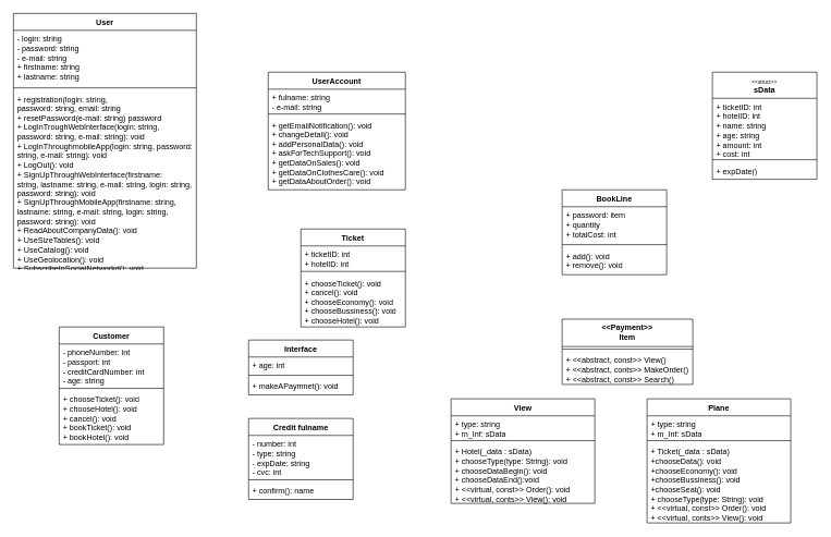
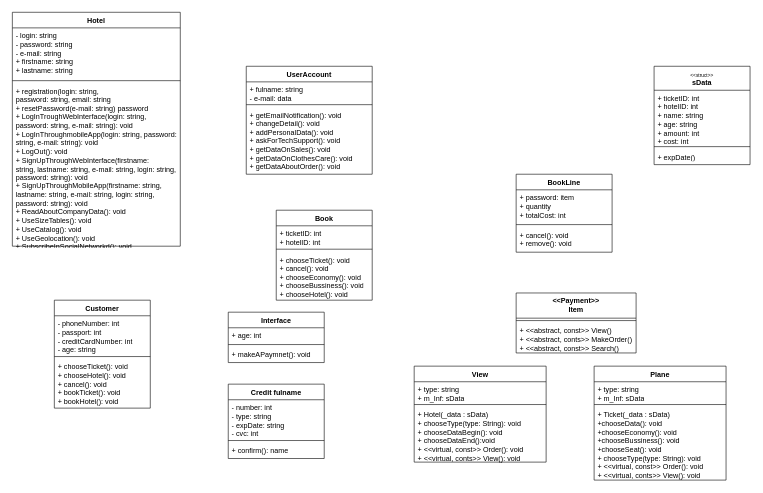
  <mxCell id="0" />
  <mxCell id="1" parent="0" />
- <mxCell id="2" value="User" style="swimlane;fontStyle=1;align=center;verticalAlign=top;childLayout=stackLayout;horizontal=1;startSize=26;horizontalStack=0;resizeParent=1;resizeParentMax=0;resizeLast=0;collapsible=1;marginBottom=0;whiteSpace=wrap;html=1;" vertex="1" parent="1"><mxGeometry x="20" y="20" width="280" height="390" as="geometry" /></mxCell>
+ <mxCell id="2" value="Hotel" style="swimlane;fontStyle=1;align=center;verticalAlign=top;childLayout=stackLayout;horizontal=1;startSize=26;horizontalStack=0;resizeParent=1;resizeParentMax=0;resizeLast=0;collapsible=1;marginBottom=0;whiteSpace=wrap;html=1;" vertex="1" parent="1"><mxGeometry x="20" y="20" width="280" height="390" as="geometry" /></mxCell>
  <mxCell id="3" value="- login: string&lt;div&gt;- password: string&lt;/div&gt;&lt;div&gt;- e-mail: string&lt;/div&gt;&lt;div&gt;+ firstname: string&lt;/div&gt;&lt;div&gt;+ lastname: string&lt;/div&gt;&lt;div&gt;&lt;br&gt;&lt;div&gt;&lt;br&gt;&lt;/div&gt;&lt;/div&gt;" style="text;strokeColor=none;fillColor=none;align=left;verticalAlign=top;spacingLeft=4;spacingRight=4;overflow=hidden;rotatable=0;points=[[0,0.5],[1,0.5]];portConstraint=eastwest;whiteSpace=wrap;html=1;" vertex="1" parent="2"><mxGeometry y="26" width="280" height="84" as="geometry" /></mxCell>
  <mxCell id="4" value="" style="line;strokeWidth=1;fillColor=none;align=left;verticalAlign=middle;spacingTop=-1;spacingLeft=3;spacingRight=3;rotatable=0;labelPosition=right;points=[];portConstraint=eastwest;strokeColor=inherit;" vertex="1" parent="2"><mxGeometry y="110" width="280" height="8" as="geometry" /></mxCell>
  <mxCell id="5" value="+ registration(login: string,&lt;div&gt;password: string, email: string&lt;/div&gt;&lt;div&gt;+ resetPassword(e-mail: string) password&lt;/div&gt;&lt;div&gt;+ LogInTroughWebInterface(login: string, password: string, e-mail: string): void&lt;/div&gt;&lt;div&gt;+ LogInThroughmobileApp(login: string, password: string, e-mail: string): void&lt;/div&gt;&lt;div&gt;+ LogOut(): void&lt;/div&gt;&lt;div&gt;+ SignUpThroughWebInterface(firstname:&lt;/div&gt;&lt;div&gt;string, lastname: string, e-mail: string, login: string, password: string): void&lt;/div&gt;&lt;div&gt;+ SignUpThroughMobileApp(firstname: string, lastname: string, e-mail: string, login: string, password: string): void&lt;/div&gt;&lt;div&gt;+ ReadAboutCompanyData(): void&lt;/div&gt;&lt;div&gt;+ UseSizeTables(): void&lt;/div&gt;&lt;div&gt;+ UseCatalog(): void&lt;/div&gt;&lt;div&gt;+ UseGeolocation(): void&lt;/div&gt;&lt;div&gt;+ SubscribeInSocialNetworkd(): void&lt;/div&gt;&lt;div&gt;&lt;br&gt;&lt;/div&gt;&lt;div&gt;&lt;br&gt;&lt;/div&gt;&lt;div&gt;&lt;br&gt;&lt;/div&gt;" style="text;strokeColor=none;fillColor=none;align=left;verticalAlign=top;spacingLeft=4;spacingRight=4;overflow=hidden;rotatable=0;points=[[0,0.5],[1,0.5]];portConstraint=eastwest;whiteSpace=wrap;html=1;" vertex="1" parent="2"><mxGeometry y="118" width="280" height="272" as="geometry" /></mxCell>
  <mxCell id="6" value="UserAccount" style="swimlane;fontStyle=1;align=center;verticalAlign=top;childLayout=stackLayout;horizontal=1;startSize=26;horizontalStack=0;resizeParent=1;resizeParentMax=0;resizeLast=0;collapsible=1;marginBottom=0;whiteSpace=wrap;html=1;" vertex="1" parent="1"><mxGeometry x="410" y="110" width="210" height="180" as="geometry" /></mxCell>
- <mxCell id="7" value="+ fulname: string&lt;div&gt;- e-mail: string&lt;/div&gt;" style="text;strokeColor=none;fillColor=none;align=left;verticalAlign=top;spacingLeft=4;spacingRight=4;overflow=hidden;rotatable=0;points=[[0,0.5],[1,0.5]];portConstraint=eastwest;whiteSpace=wrap;html=1;" vertex="1" parent="6"><mxGeometry y="26" width="210" height="34" as="geometry" /></mxCell>
+ <mxCell id="7" value="+ fulname: string&lt;div&gt;- e-mail: data&lt;/div&gt;" style="text;strokeColor=none;fillColor=none;align=left;verticalAlign=top;spacingLeft=4;spacingRight=4;overflow=hidden;rotatable=0;points=[[0,0.5],[1,0.5]];portConstraint=eastwest;whiteSpace=wrap;html=1;" vertex="1" parent="6"><mxGeometry y="26" width="210" height="34" as="geometry" /></mxCell>
  <mxCell id="8" value="" style="line;strokeWidth=1;fillColor=none;align=left;verticalAlign=middle;spacingTop=-1;spacingLeft=3;spacingRight=3;rotatable=0;labelPosition=right;points=[];portConstraint=eastwest;strokeColor=inherit;" vertex="1" parent="6"><mxGeometry y="60" width="210" height="8" as="geometry" /></mxCell>
  <mxCell id="9" value="+ getEmailNotification(): void&lt;div&gt;+ changeDetail(): void&lt;/div&gt;&lt;div&gt;+ addPersonalData(): void&lt;/div&gt;&lt;div&gt;+ askForTechSupport(): void&lt;/div&gt;&lt;div&gt;+ getDataOnSales(): void&lt;/div&gt;&lt;div&gt;+ getDataOnClothesCare(): void&lt;/div&gt;&lt;div&gt;+ getDataAboutOrder(): void&lt;/div&gt;&lt;div&gt;&lt;br&gt;&lt;div&gt;&lt;br&gt;&lt;/div&gt;&lt;/div&gt;" style="text;strokeColor=none;fillColor=none;align=left;verticalAlign=top;spacingLeft=4;spacingRight=4;overflow=hidden;rotatable=0;points=[[0,0.5],[1,0.5]];portConstraint=eastwest;whiteSpace=wrap;html=1;" vertex="1" parent="6"><mxGeometry y="68" width="210" height="112" as="geometry" /></mxCell>
  <mxCell id="10" value="Customer" style="swimlane;fontStyle=1;align=center;verticalAlign=top;childLayout=stackLayout;horizontal=1;startSize=26;horizontalStack=0;resizeParent=1;resizeParentMax=0;resizeLast=0;collapsible=1;marginBottom=0;whiteSpace=wrap;html=1;" vertex="1" parent="1"><mxGeometry x="90" y="500" width="160" height="180" as="geometry" /></mxCell>
  <mxCell id="11" value="- phoneNumber: int&lt;div&gt;- passport: int&lt;/div&gt;&lt;div&gt;- creditCardNumber: int&lt;/div&gt;&lt;div&gt;- age: string&lt;/div&gt;" style="text;strokeColor=none;fillColor=none;align=left;verticalAlign=top;spacingLeft=4;spacingRight=4;overflow=hidden;rotatable=0;points=[[0,0.5],[1,0.5]];portConstraint=eastwest;whiteSpace=wrap;html=1;" vertex="1" parent="10"><mxGeometry y="26" width="160" height="64" as="geometry" /></mxCell>
  <mxCell id="12" value="" style="line;strokeWidth=1;fillColor=none;align=left;verticalAlign=middle;spacingTop=-1;spacingLeft=3;spacingRight=3;rotatable=0;labelPosition=right;points=[];portConstraint=eastwest;strokeColor=inherit;" vertex="1" parent="10"><mxGeometry y="90" width="160" height="8" as="geometry" /></mxCell>
  <mxCell id="13" value="+ chooseTicket(): void&lt;div&gt;+ chooseHotel(): void&lt;br&gt;&lt;div&gt;+ cancel(): void&lt;/div&gt;&lt;div&gt;+ bookTicket(): void&lt;/div&gt;&lt;div&gt;+ bookHotel(): void&lt;br&gt;&lt;div&gt;&lt;br&gt;&lt;/div&gt;&lt;/div&gt;&lt;/div&gt;" style="text;strokeColor=none;fillColor=none;align=left;verticalAlign=top;spacingLeft=4;spacingRight=4;overflow=hidden;rotatable=0;points=[[0,0.5],[1,0.5]];portConstraint=eastwest;whiteSpace=wrap;html=1;" vertex="1" parent="10"><mxGeometry y="98" width="160" height="82" as="geometry" /></mxCell>
- <mxCell id="14" value="Ticket" style="swimlane;fontStyle=1;align=center;verticalAlign=top;childLayout=stackLayout;horizontal=1;startSize=26;horizontalStack=0;resizeParent=1;resizeParentMax=0;resizeLast=0;collapsible=1;marginBottom=0;whiteSpace=wrap;html=1;" vertex="1" parent="1"><mxGeometry x="460" y="350" width="160" height="150" as="geometry" /></mxCell>
+ <mxCell id="14" value="Book" style="swimlane;fontStyle=1;align=center;verticalAlign=top;childLayout=stackLayout;horizontal=1;startSize=26;horizontalStack=0;resizeParent=1;resizeParentMax=0;resizeLast=0;collapsible=1;marginBottom=0;whiteSpace=wrap;html=1;" vertex="1" parent="1"><mxGeometry x="460" y="350" width="160" height="150" as="geometry" /></mxCell>
  <mxCell id="15" value="+ ticketID: int&lt;div&gt;+ hotelID: int&lt;/div&gt;" style="text;strokeColor=none;fillColor=none;align=left;verticalAlign=top;spacingLeft=4;spacingRight=4;overflow=hidden;rotatable=0;points=[[0,0.5],[1,0.5]];portConstraint=eastwest;whiteSpace=wrap;html=1;" vertex="1" parent="14"><mxGeometry y="26" width="160" height="34" as="geometry" /></mxCell>
  <mxCell id="16" value="" style="line;strokeWidth=1;fillColor=none;align=left;verticalAlign=middle;spacingTop=-1;spacingLeft=3;spacingRight=3;rotatable=0;labelPosition=right;points=[];portConstraint=eastwest;strokeColor=inherit;" vertex="1" parent="14"><mxGeometry y="60" width="160" height="10" as="geometry" /></mxCell>
  <mxCell id="17" value="+ chooseTicket(): void&lt;div&gt;+ cancel(): void&lt;/div&gt;&lt;div&gt;+ chooseEconomy(): void&lt;/div&gt;&lt;div&gt;+ chooseBussiness(): void&lt;/div&gt;&lt;div&gt;+ chooseHotel(): void&lt;/div&gt;&lt;div&gt;&lt;br&gt;&lt;/div&gt;" style="text;strokeColor=none;fillColor=none;align=left;verticalAlign=top;spacingLeft=4;spacingRight=4;overflow=hidden;rotatable=0;points=[[0,0.5],[1,0.5]];portConstraint=eastwest;whiteSpace=wrap;html=1;" vertex="1" parent="14"><mxGeometry y="70" width="160" height="80" as="geometry" /></mxCell>
  <mxCell id="18" value="Interface" style="swimlane;fontStyle=1;align=center;verticalAlign=top;childLayout=stackLayout;horizontal=1;startSize=26;horizontalStack=0;resizeParent=1;resizeParentMax=0;resizeLast=0;collapsible=1;marginBottom=0;whiteSpace=wrap;html=1;" vertex="1" parent="1"><mxGeometry x="380" y="520" width="160" height="84" as="geometry" /></mxCell>
  <mxCell id="19" value="+ age: int" style="text;strokeColor=none;fillColor=none;align=left;verticalAlign=top;spacingLeft=4;spacingRight=4;overflow=hidden;rotatable=0;points=[[0,0.5],[1,0.5]];portConstraint=eastwest;whiteSpace=wrap;html=1;" vertex="1" parent="18"><mxGeometry y="26" width="160" height="24" as="geometry" /></mxCell>
  <mxCell id="20" value="" style="line;strokeWidth=1;fillColor=none;align=left;verticalAlign=middle;spacingTop=-1;spacingLeft=3;spacingRight=3;rotatable=0;labelPosition=right;points=[];portConstraint=eastwest;strokeColor=inherit;" vertex="1" parent="18"><mxGeometry y="50" width="160" height="8" as="geometry" /></mxCell>
  <mxCell id="21" value="+ makeAPaymnet(): void" style="text;strokeColor=none;fillColor=none;align=left;verticalAlign=top;spacingLeft=4;spacingRight=4;overflow=hidden;rotatable=0;points=[[0,0.5],[1,0.5]];portConstraint=eastwest;whiteSpace=wrap;html=1;" vertex="1" parent="18"><mxGeometry y="58" width="160" height="26" as="geometry" /></mxCell>
  <mxCell id="22" value="Credit fulname" style="swimlane;fontStyle=1;align=center;verticalAlign=top;childLayout=stackLayout;horizontal=1;startSize=26;horizontalStack=0;resizeParent=1;resizeParentMax=0;resizeLast=0;collapsible=1;marginBottom=0;whiteSpace=wrap;html=1;" vertex="1" parent="1"><mxGeometry x="380" y="640" width="160" height="124" as="geometry" /></mxCell>
  <mxCell id="23" value="- number: int&lt;div&gt;- type: string&lt;/div&gt;&lt;div&gt;- expDate: string&lt;/div&gt;&lt;div&gt;- cvc: int&lt;/div&gt;&lt;div&gt;&lt;br&gt;&lt;/div&gt;" style="text;strokeColor=none;fillColor=none;align=left;verticalAlign=top;spacingLeft=4;spacingRight=4;overflow=hidden;rotatable=0;points=[[0,0.5],[1,0.5]];portConstraint=eastwest;whiteSpace=wrap;html=1;" vertex="1" parent="22"><mxGeometry y="26" width="160" height="64" as="geometry" /></mxCell>
  <mxCell id="24" value="" style="line;strokeWidth=1;fillColor=none;align=left;verticalAlign=middle;spacingTop=-1;spacingLeft=3;spacingRight=3;rotatable=0;labelPosition=right;points=[];portConstraint=eastwest;strokeColor=inherit;" vertex="1" parent="22"><mxGeometry y="90" width="160" height="8" as="geometry" /></mxCell>
  <mxCell id="25" value="+ confirm(): name" style="text;strokeColor=none;fillColor=none;align=left;verticalAlign=top;spacingLeft=4;spacingRight=4;overflow=hidden;rotatable=0;points=[[0,0.5],[1,0.5]];portConstraint=eastwest;whiteSpace=wrap;html=1;" vertex="1" parent="22"><mxGeometry y="98" width="160" height="26" as="geometry" /></mxCell>
  <mxCell id="26" value="BookLine" style="swimlane;fontStyle=1;align=center;verticalAlign=top;childLayout=stackLayout;horizontal=1;startSize=26;horizontalStack=0;resizeParent=1;resizeParentMax=0;resizeLast=0;collapsible=1;marginBottom=0;whiteSpace=wrap;html=1;" vertex="1" parent="1"><mxGeometry x="860" y="290" width="160" height="130" as="geometry" /></mxCell>
  <mxCell id="27" value="+ password: item&lt;div&gt;+ quantity&lt;/div&gt;&lt;div&gt;+ totalCost: int&lt;/div&gt;" style="text;strokeColor=none;fillColor=none;align=left;verticalAlign=top;spacingLeft=4;spacingRight=4;overflow=hidden;rotatable=0;points=[[0,0.5],[1,0.5]];portConstraint=eastwest;whiteSpace=wrap;html=1;" vertex="1" parent="26"><mxGeometry y="26" width="160" height="54" as="geometry" /></mxCell>
  <mxCell id="28" value="" style="line;strokeWidth=1;fillColor=none;align=left;verticalAlign=middle;spacingTop=-1;spacingLeft=3;spacingRight=3;rotatable=0;labelPosition=right;points=[];portConstraint=eastwest;strokeColor=inherit;" vertex="1" parent="26"><mxGeometry y="80" width="160" height="8" as="geometry" /></mxCell>
- <mxCell id="29" value="+ add(): void&lt;div&gt;+ remove(): void&lt;/div&gt;" style="text;strokeColor=none;fillColor=none;align=left;verticalAlign=top;spacingLeft=4;spacingRight=4;overflow=hidden;rotatable=0;points=[[0,0.5],[1,0.5]];portConstraint=eastwest;whiteSpace=wrap;html=1;" vertex="1" parent="26"><mxGeometry y="88" width="160" height="42" as="geometry" /></mxCell>
+ <mxCell id="29" value="+ cancel(): void&lt;div&gt;+ remove(): void&lt;/div&gt;" style="text;strokeColor=none;fillColor=none;align=left;verticalAlign=top;spacingLeft=4;spacingRight=4;overflow=hidden;rotatable=0;points=[[0,0.5],[1,0.5]];portConstraint=eastwest;whiteSpace=wrap;html=1;" vertex="1" parent="26"><mxGeometry y="88" width="160" height="42" as="geometry" /></mxCell>
  <mxCell id="30" value="&amp;lt;&amp;lt;Payment&amp;gt;&amp;gt;&lt;div&gt;Item&lt;/div&gt;" style="swimlane;fontStyle=1;align=center;verticalAlign=top;childLayout=stackLayout;horizontal=1;startSize=42;horizontalStack=0;resizeParent=1;resizeParentMax=0;resizeLast=0;collapsible=1;marginBottom=0;whiteSpace=wrap;html=1;" vertex="1" parent="1"><mxGeometry x="860" y="488" width="200" height="100" as="geometry" /></mxCell>
  <mxCell id="31" value="" style="line;strokeWidth=1;fillColor=none;align=left;verticalAlign=middle;spacingTop=-1;spacingLeft=3;spacingRight=3;rotatable=0;labelPosition=right;points=[];portConstraint=eastwest;strokeColor=inherit;" vertex="1" parent="30"><mxGeometry y="42" width="200" height="8" as="geometry" /></mxCell>
  <mxCell id="32" value="+ &amp;lt;&amp;lt;abstract, const&amp;gt;&amp;gt; View()&lt;div&gt;+ &amp;lt;&amp;lt;abstract, conts&amp;gt;&amp;gt; MakeOrder()&lt;/div&gt;&lt;div&gt;+ &amp;lt;&amp;lt;abstract, const&amp;gt;&amp;gt; Search()&lt;/div&gt;" style="text;strokeColor=none;fillColor=none;align=left;verticalAlign=top;spacingLeft=4;spacingRight=4;overflow=hidden;rotatable=0;points=[[0,0.5],[1,0.5]];portConstraint=eastwest;whiteSpace=wrap;html=1;" vertex="1" parent="30"><mxGeometry y="50" width="200" height="50" as="geometry" /></mxCell>
  <mxCell id="33" value="&lt;div&gt;&lt;span style=&quot;font-weight: normal;&quot;&gt;&lt;font style=&quot;font-size: 8px;&quot;&gt;&amp;lt;&amp;lt;struct&amp;gt;&amp;gt;&lt;/font&gt;&lt;/span&gt;&lt;/div&gt;sData" style="swimlane;fontStyle=1;align=center;verticalAlign=top;childLayout=stackLayout;horizontal=1;startSize=40;horizontalStack=0;resizeParent=1;resizeParentMax=0;resizeLast=0;collapsible=1;marginBottom=0;whiteSpace=wrap;html=1;" vertex="1" parent="1"><mxGeometry x="1090" y="110" width="160" height="164" as="geometry" /></mxCell>
  <mxCell id="34" value="+ ticketID: int&lt;div&gt;+ hotelID: int&lt;/div&gt;&lt;div&gt;+ name: string&lt;/div&gt;&lt;div&gt;+ age: string&lt;/div&gt;&lt;div&gt;+ amount: int&lt;/div&gt;&lt;div&gt;+ cost: int&lt;/div&gt;&lt;div&gt;&lt;br&gt;&lt;/div&gt;&lt;div&gt;&lt;br&gt;&lt;div&gt;&lt;br&gt;&lt;/div&gt;&lt;/div&gt;" style="text;strokeColor=none;fillColor=none;align=left;verticalAlign=top;spacingLeft=4;spacingRight=4;overflow=hidden;rotatable=0;points=[[0,0.5],[1,0.5]];portConstraint=eastwest;whiteSpace=wrap;html=1;" vertex="1" parent="33"><mxGeometry y="40" width="160" height="90" as="geometry" /></mxCell>
  <mxCell id="35" value="" style="line;strokeWidth=1;fillColor=none;align=left;verticalAlign=middle;spacingTop=-1;spacingLeft=3;spacingRight=3;rotatable=0;labelPosition=right;points=[];portConstraint=eastwest;strokeColor=inherit;" vertex="1" parent="33"><mxGeometry y="130" width="160" height="8" as="geometry" /></mxCell>
  <mxCell id="36" value="+ expDate()" style="text;strokeColor=none;fillColor=none;align=left;verticalAlign=top;spacingLeft=4;spacingRight=4;overflow=hidden;rotatable=0;points=[[0,0.5],[1,0.5]];portConstraint=eastwest;whiteSpace=wrap;html=1;" vertex="1" parent="33"><mxGeometry y="138" width="160" height="26" as="geometry" /></mxCell>
  <mxCell id="37" value="View" style="swimlane;fontStyle=1;align=center;verticalAlign=top;childLayout=stackLayout;horizontal=1;startSize=26;horizontalStack=0;resizeParent=1;resizeParentMax=0;resizeLast=0;collapsible=1;marginBottom=0;whiteSpace=wrap;html=1;" vertex="1" parent="1"><mxGeometry x="690" y="610" width="220" height="160" as="geometry" /></mxCell>
  <mxCell id="38" value="+ type: string&lt;div&gt;+ m_Inf: sData&lt;/div&gt;" style="text;strokeColor=none;fillColor=none;align=left;verticalAlign=top;spacingLeft=4;spacingRight=4;overflow=hidden;rotatable=0;points=[[0,0.5],[1,0.5]];portConstraint=eastwest;whiteSpace=wrap;html=1;" vertex="1" parent="37"><mxGeometry y="26" width="220" height="34" as="geometry" /></mxCell>
  <mxCell id="39" value="" style="line;strokeWidth=1;fillColor=none;align=left;verticalAlign=middle;spacingTop=-1;spacingLeft=3;spacingRight=3;rotatable=0;labelPosition=right;points=[];portConstraint=eastwest;strokeColor=inherit;" vertex="1" parent="37"><mxGeometry y="60" width="220" height="8" as="geometry" /></mxCell>
  <mxCell id="40" value="+ Hotel(_data : sData)&lt;div&gt;+ chooseType(type: String): void&lt;/div&gt;&lt;div&gt;+ chooseDataBegin(): void&lt;/div&gt;&lt;div&gt;+ chooseDataEnd():void&lt;/div&gt;&lt;div&gt;+ &amp;lt;&amp;lt;virtual, const&amp;gt;&amp;gt; Order(): void&lt;br&gt;&lt;/div&gt;&lt;div&gt;+ &amp;lt;&amp;lt;virtual, conts&amp;gt;&amp;gt; View(): void&lt;/div&gt;&lt;div&gt;&lt;br&gt;&lt;/div&gt;" style="text;strokeColor=none;fillColor=none;align=left;verticalAlign=top;spacingLeft=4;spacingRight=4;overflow=hidden;rotatable=0;points=[[0,0.5],[1,0.5]];portConstraint=eastwest;whiteSpace=wrap;html=1;" vertex="1" parent="37"><mxGeometry y="68" width="220" height="92" as="geometry" /></mxCell>
  <mxCell id="41" value="Plane" style="swimlane;fontStyle=1;align=center;verticalAlign=top;childLayout=stackLayout;horizontal=1;startSize=26;horizontalStack=0;resizeParent=1;resizeParentMax=0;resizeLast=0;collapsible=1;marginBottom=0;whiteSpace=wrap;html=1;" vertex="1" parent="1"><mxGeometry x="990" y="610" width="220" height="190" as="geometry" /></mxCell>
  <mxCell id="42" value="+ type: string&lt;div&gt;+ m_Inf: sData&lt;/div&gt;" style="text;strokeColor=none;fillColor=none;align=left;verticalAlign=top;spacingLeft=4;spacingRight=4;overflow=hidden;rotatable=0;points=[[0,0.5],[1,0.5]];portConstraint=eastwest;whiteSpace=wrap;html=1;" vertex="1" parent="41"><mxGeometry y="26" width="220" height="34" as="geometry" /></mxCell>
  <mxCell id="43" value="" style="line;strokeWidth=1;fillColor=none;align=left;verticalAlign=middle;spacingTop=-1;spacingLeft=3;spacingRight=3;rotatable=0;labelPosition=right;points=[];portConstraint=eastwest;strokeColor=inherit;" vertex="1" parent="41"><mxGeometry y="60" width="220" height="8" as="geometry" /></mxCell>
  <mxCell id="44" value="+ Ticket(_data : sData)&lt;div&gt;+chooseData(): void&lt;/div&gt;&lt;div&gt;+chooseEconomy(): void&lt;/div&gt;&lt;div&gt;+chooseBussiness(): void&lt;/div&gt;&lt;div&gt;+chooseSeat(): void&lt;br&gt;&lt;div&gt;+ chooseType(type: String): void&lt;/div&gt;&lt;div&gt;+ &amp;lt;&amp;lt;virtual, const&amp;gt;&amp;gt; Order(): void&lt;/div&gt;&lt;div&gt;+ &amp;lt;&amp;lt;virtual, conts&amp;gt;&amp;gt; View(): void&lt;/div&gt;&lt;div&gt;&lt;br&gt;&lt;/div&gt;&lt;/div&gt;" style="text;strokeColor=none;fillColor=none;align=left;verticalAlign=top;spacingLeft=4;spacingRight=4;overflow=hidden;rotatable=0;points=[[0,0.5],[1,0.5]];portConstraint=eastwest;whiteSpace=wrap;html=1;" vertex="1" parent="41"><mxGeometry y="68" width="220" height="122" as="geometry" /></mxCell>
